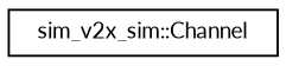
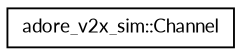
  digraph {
    rankdir=TB
    fontname=Lato
-   n1 [color=black fillcolor=white fontname=Lato fontsize=10 height=0.2 label="sim_v2x_sim::Channel" shape=record style=filled width=0.4]
+   n1 [color=black fillcolor=white fontname=Lato fontsize=10 height=0.2 label="adore_v2x_sim::Channel" shape=record style=filled width=0.4]
  }
